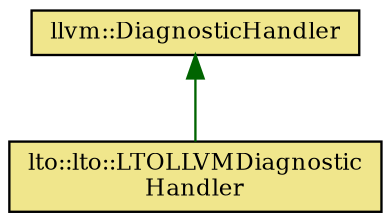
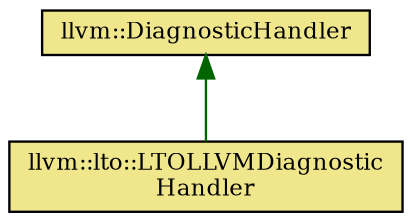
  digraph {
    fontname="DejaVu Serif"
    node [color=black fillcolor=khaki fontname="DejaVu Serif" fontsize=10 shape=record style=filled]
-   n1 [fontcolor=black height=0.2 label="lto::lto::LTOLLVMDiagnostic\lHandler" width=0.4]
+   n1 [fontcolor=black height=0.2 label="llvm::lto::LTOLLVMDiagnostic\lHandler" width=0.4]
    n2 [height=0.2 label="llvm::DiagnosticHandler" width=0.4]
    n2 -> n1 [color=darkgreen dir=back fontname="DejaVu Serif" fontsize=10 labelfontname=Helvetica labelfontsize=10 style=solid]
  }
